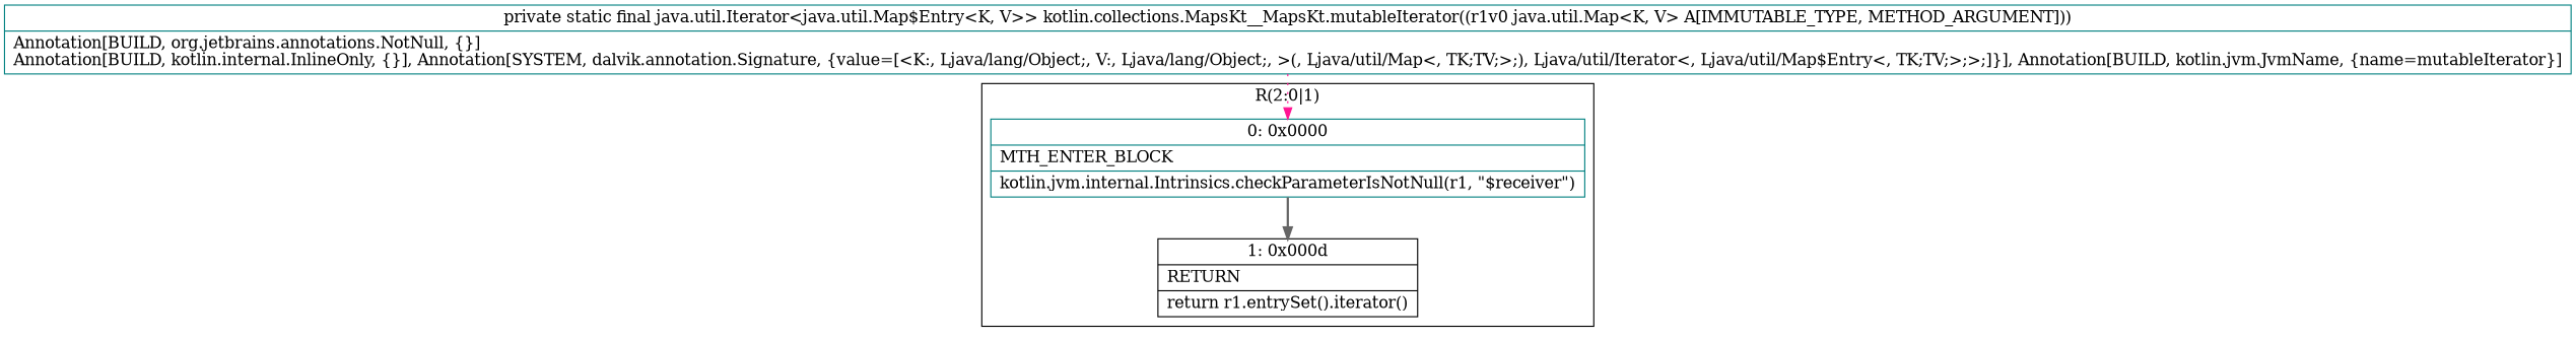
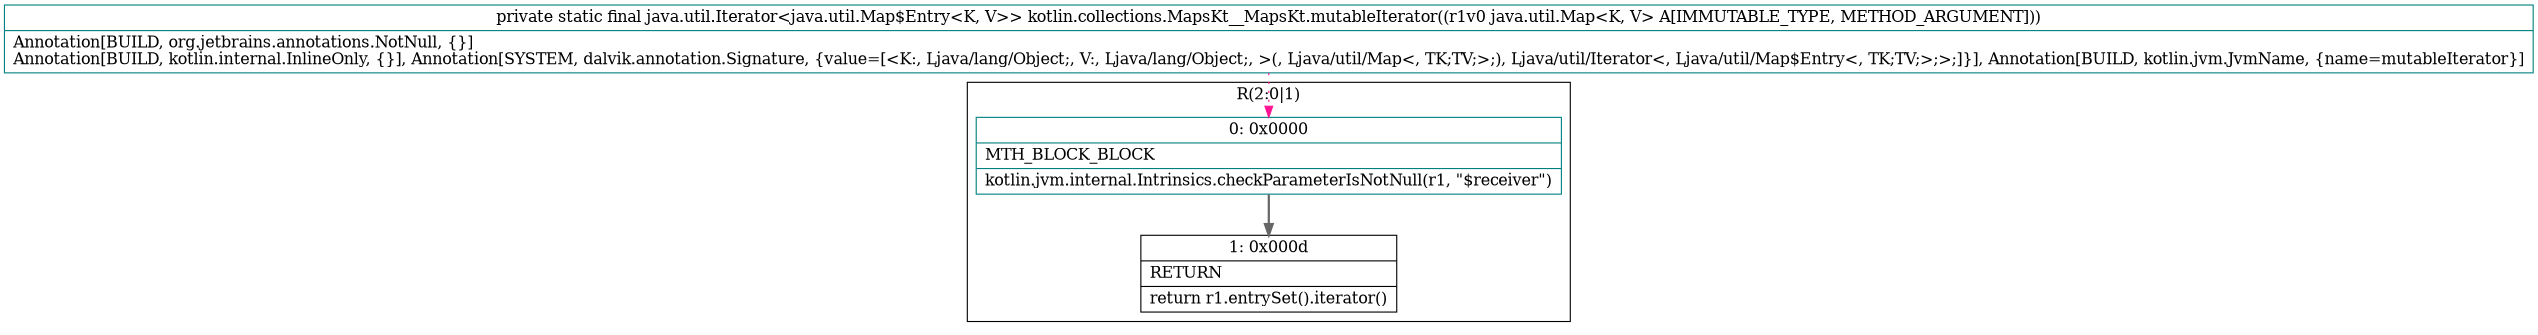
  digraph {
    node [color=teal shape=record]
-   n1 [label="{0\:\ 0x0000|MTH_ENTER_BLOCK\l|kotlin.jvm.internal.Intrinsics.checkParameterIsNotNull(r1, \"$receiver\")\l}"]
+   n1 [label="{0\:\ 0x0000|MTH_BLOCK_BLOCK\l|kotlin.jvm.internal.Intrinsics.checkParameterIsNotNull(r1, \"$receiver\")\l}"]
    n2 [color=black label="{1\:\ 0x000d|RETURN\l|return r1.entrySet().iterator()\l}"]
    n3 [label="{private static final java.util.Iterator\<java.util.Map$Entry\<K, V\>\> kotlin.collections.MapsKt__MapsKt.mutableIterator((r1v0 java.util.Map\<K, V\> A[IMMUTABLE_TYPE, METHOD_ARGUMENT]))  | Annotation[BUILD, org.jetbrains.annotations.NotNull, \{\}]\lAnnotation[BUILD, kotlin.internal.InlineOnly, \{\}], Annotation[SYSTEM, dalvik.annotation.Signature, \{value=[\<K:, Ljava\/lang\/Object;, V:, Ljava\/lang\/Object;, \>(, Ljava\/util\/Map\<, TK;TV;\>;), Ljava\/util\/Iterator\<, Ljava\/util\/Map$Entry\<, TK;TV;\>;\>;]\}], Annotation[BUILD, kotlin.jvm.JvmName, \{name=mutableIterator\}]\l}"]
    subgraph cluster_1 {
      label="R(2:0|1)"
      n1
      n2
    }
    n1 -> n2 [color=gray40 style=bold]
    n3 -> n1 [color=deeppink style=dotted]
  }
